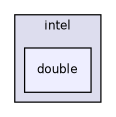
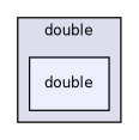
  digraph {
    compound=true
    n1 [fillcolor="#eeeeff" fontname=Helvetica fontsize=10 label=double pencolor=black shape=box style=filled]
    subgraph cluster_1 {
      bgcolor="#ddddee"
      fontname=Helvetica
      fontsize=10
-     label=intel
+     label=double
      pencolor=black
      n1
    }
  }
